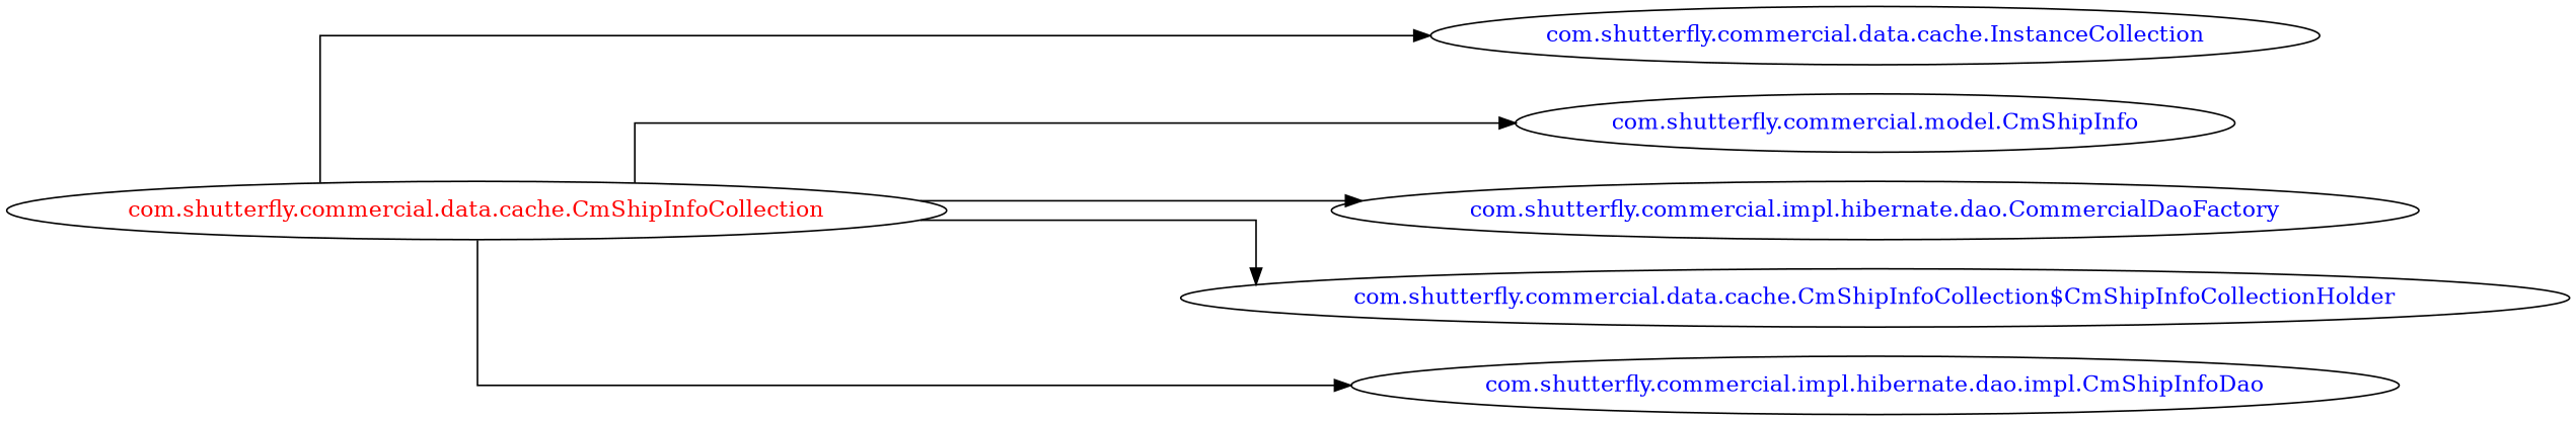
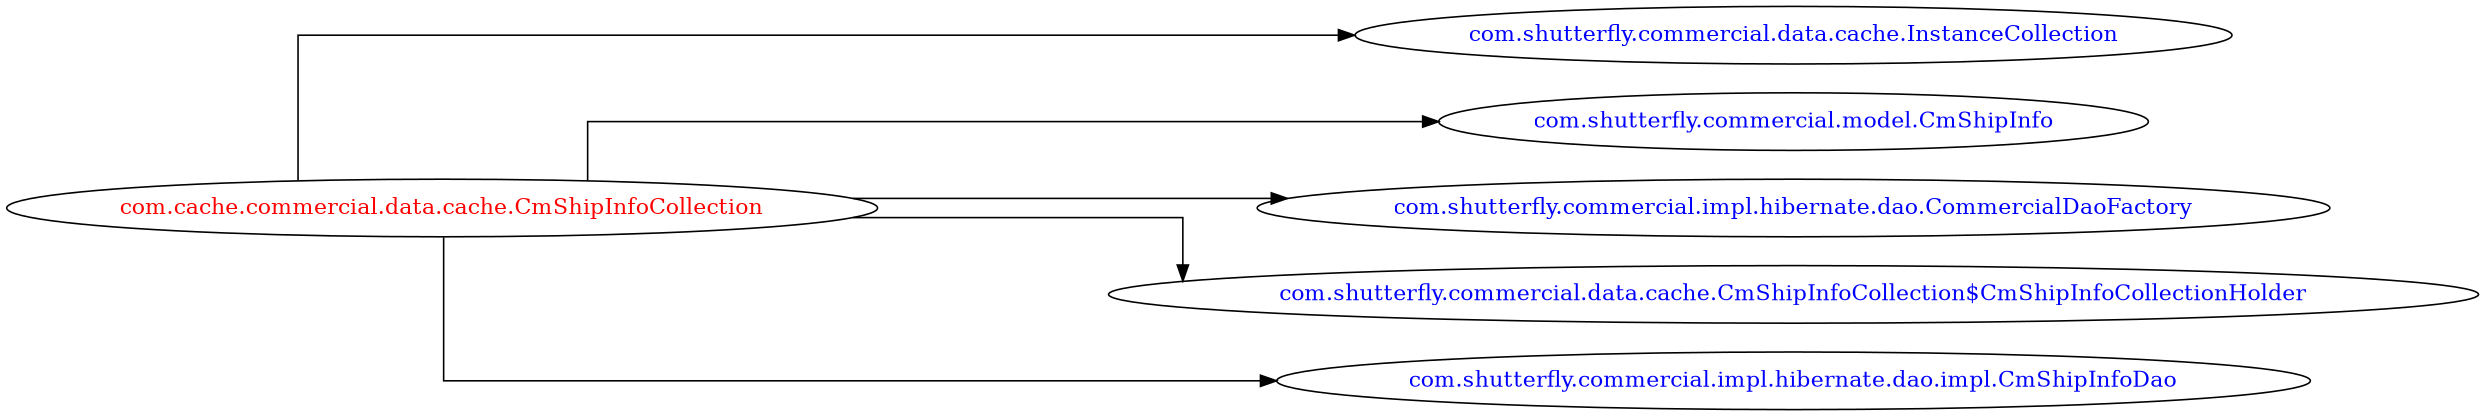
  digraph {
    concentrate=true
    rankdir=LR
    ranksep=2.0
    splines=ortho
    node [fontcolor=blue]
-   "com.shutterfly.commercial.data.cache.CmShipInfoCollection" [fontcolor=red]
+   "com.shutterfly.commercial.data.cache.CmShipInfoCollection" [fontcolor=red label="com.cache.commercial.data.cache.CmShipInfoCollection"]
    "com.shutterfly.commercial.data.cache.InstanceCollection"
    "com.shutterfly.commercial.model.CmShipInfo"
    "com.shutterfly.commercial.impl.hibernate.dao.CommercialDaoFactory"
    "com.shutterfly.commercial.data.cache.CmShipInfoCollection$CmShipInfoCollectionHolder"
    "com.shutterfly.commercial.impl.hibernate.dao.impl.CmShipInfoDao"
    "com.shutterfly.commercial.data.cache.CmShipInfoCollection" -> "com.shutterfly.commercial.data.cache.InstanceCollection"
    "com.shutterfly.commercial.data.cache.CmShipInfoCollection" -> "com.shutterfly.commercial.model.CmShipInfo"
    "com.shutterfly.commercial.data.cache.CmShipInfoCollection" -> "com.shutterfly.commercial.impl.hibernate.dao.CommercialDaoFactory"
    "com.shutterfly.commercial.data.cache.CmShipInfoCollection" -> "com.shutterfly.commercial.data.cache.CmShipInfoCollection$CmShipInfoCollectionHolder"
    "com.shutterfly.commercial.data.cache.CmShipInfoCollection" -> "com.shutterfly.commercial.impl.hibernate.dao.impl.CmShipInfoDao"
  }
